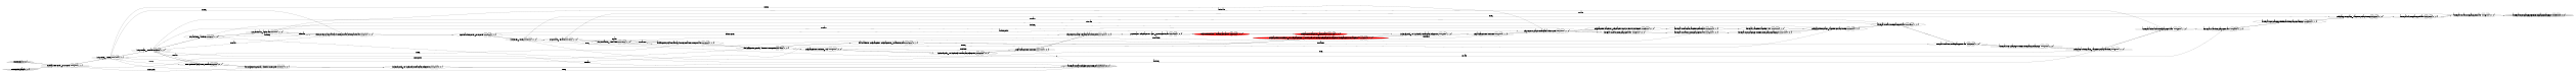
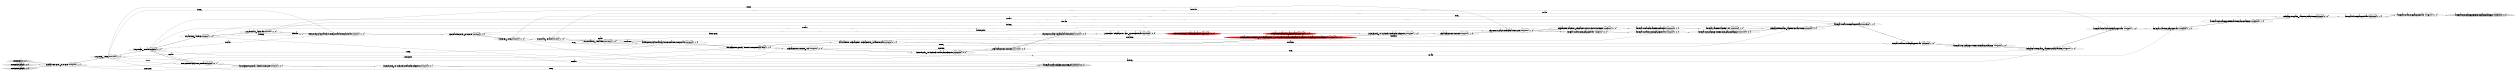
  digraph {
    rankdir=LR
    node [fillcolor=white shape=ellipse style=filled]
    edge [style=bold]
    n1 [label="assertEquals(3,changeEvent.changedKeys().size())@@@27@@@['0', '1', '0']"]
    n2 [label="ConfigChange someKeyChange = changeEvent.getChange(someKey)@@@28@@@['1', '1', '0']"]
    n3 [fillcolor=lightgray label="testGetProperty['0', '0', '1']" shape=diamond]
    n4 [label="Properties someProperties = new Properties()@@@3@@@['1', '1', '1']"]
    n5 [label="assertEquals(PropertyChangeType.DELETED,anotherKeyChange.getChangeType())@@@35@@@['1', '1', '0']"]
    n6 [label="ConfigChange newKeyChange = changeEvent.getChange(newKey)@@@36@@@['0', '1', '0']"]
    n7 [label="when(configRepository.getConfig()).thenReturn(someProperties)@@@7@@@['0', '0', '1']"]
    n8 [label="SimpleConfig config = new SimpleConfig(someNamespace,configRepository)@@@8@@@['0', '0', '1']"]
    n9 [label="assertEquals(someValueNew,someKeyChange.getNewValue())@@@30@@@['1', '1', '0']"]
    n10 [label="assertEquals(PropertyChangeType.MODIFIED,someKeyChange.getChangeType())@@@31@@@['1', '1', '0']"]
    n11 [fillcolor=red label="ConfigChangeListener someListener = new ConfigChangeListener(){@Override public void onChange(ConfigChangeEvent changeEvent){configChangeFuture.set(changeEvent)}}@@@16@@@['0', '1', '0']"]
    n12 [label="SimpleConfig config = new SimpleConfig(someNamespace,configRepository)@@@22@@@['1', '1', '0']"]
    n13 [label="config.addChangeListener(someListener)@@@23@@@['1', '1', '0']"]
    n14 [label="String newValue = \"newValue\"@@@11@@@['1', '1', '0']"]
    n15 [label="anotherProperties.putAll(ImmutableMap.of(someKey,someValueNew,newKey,newValue))@@@13@@@['1', '1', '0']"]
    n16 [label="String someValueNew = \"someValueNew\"@@@12@@@['1', '1', '0']"]
    n17 [label="assertEquals(newValue,newKeyChange.getNewValue())@@@38@@@['0', '1', '0']"]
    n18 [label="assertEquals(null,anotherKeyChange.getNewValue())@@@34@@@['1', '1', '0']"]
    n19 [label="String newKey = \"newKey\"@@@10@@@['1', '1', '0']"]
    n20 [label="ConfigChange anotherKeyChange = changeEvent.getChange(anotherKey)@@@32@@@['1', '1', '0']"]
    n21 [label="String anotherValue = \"anotherValue\"@@@7@@@['1', '1', '0']"]
    n22 [label="someProperties.putAll(ImmutableMap.of(someKey,someValue,anotherKey,anotherValue))@@@8@@@['1', '1', '0']"]
    n23 [label="assertEquals(someValue,someKeyChange.getOldValue())@@@29@@@['1', '1', '0']"]
    n24 [label="assertEquals(anotherValue,anotherKeyChange.getOldValue())@@@33@@@['1', '1', '0']"]
    n25 [label="config.onRepositoryChange(someNamespace,anotherProperties)@@@24@@@['1', '1', '0']"]
    n26 [label="ConfigChangeEvent changeEvent = configChangeFuture.get(500,TimeUnit.MILLISECONDS)@@@25@@@['0', '1', '0']"]
    n27 [label="assertEquals(someValue,someKeyChange.getOldValue())@@@25@@@['1', '0', '0']"]
    n28 [fillcolor=lightgray label="assertEquals(someValue,config.getProperty(someKey,null))@@@9@@@['0', '0', '1']"]
    n29 [label="String someKey = \"someKey\"@@@4@@@['1', '1', '1']"]
    n30 [label="when(configRepository.getConfig()).thenReturn(someProperties)@@@14@@@['1', '1', '0']"]
    n31 [label="String anotherKey = \"anotherKey\"@@@6@@@['1', '1', '0']"]
    n32 [label="ArgumentCaptor<ConfigChangeEvent> captor = ArgumentCaptor.forClass()@@@19@@@['1', '0', '0']"]
    n33 [fillcolor=red label="verify(someListener,times(1)).onChange(captor.capture())@@@20@@@['1', '0', '0']"]
    n34 [label="someProperties.setProperty(someKey,someValue)@@@6@@@['0', '0', '1']"]
    n35 [label="String someValue = \"someValue\"@@@5@@@['1', '1', '1']"]
    n36 [fillcolor=red label="ConfigChangeEvent changeEvent = captor.getValue()@@@21@@@['1', '0', '0']"]
    n37 [label="assertEquals(someValueNew,someKeyChange.getNewValue())@@@26@@@['1', '0', '0']"]
    n38 [label="assertEquals(PropertyChangeType.MODIFIED,someKeyChange.getChangeType())@@@27@@@['1', '0', '0']"]
+   n39 [fillcolor=lightgray label="testOnRepositoryChange['1', '0', '0']" shape=diamond]
    n40 [fillcolor=lightgray label="assertEquals(PropertyChangeType.ADDED,newKeyChange.getChangeType())@@@39@@@['0', '1', '0']"]
    n41 [label="assertEquals(someNamespace,changeEvent.getNamespace())@@@26@@@['0', '1', '0']"]
    n42 [label="config.addChangeListener(someListener)@@@17@@@['1', '0', '0']"]
    n43 [label="config.onRepositoryChange(someNamespace,anotherProperties)@@@18@@@['1', '0', '0']"]
    n44 [label="assertEquals(null,newKeyChange.getOldValue())@@@37@@@['0', '1', '0']"]
    n45 [label="ConfigChangeListener someListener = mock()@@@15@@@['1', '0', '0']"]
    n46 [label="SimpleConfig config = new SimpleConfig(someNamespace,configRepository)@@@16@@@['1', '0', '0']"]
    n47 [fillcolor=lightgray label="testOnRepositoryChange['0', '1', '0']" shape=diamond]
    n48 [label="Properties anotherProperties = new Properties()@@@9@@@['1', '1', '0']"]
    n49 [label="final SettableFuture<ConfigChangeEvent> configChangeFuture = SettableFuture.create()@@@15@@@['0', '1', '0']"]
    n1 -> n2
    n2 -> n23
    n3 -> n4
    n4 -> n7 [label=someProperties style=solid]
    n4 -> n29
    n4 -> n30 [label=someProperties style=solid]
    n5 -> n6
    n6 -> n44
    n7 -> n8
    n8 -> n28
    n9 -> n10
    n10 -> n20
    n11 -> n12
    n11 -> n13 [label=someListener style=solid]
    n12 -> n13
    n13 -> n25
    n14 -> n15 [label=newValue style=solid]
    n14 -> n16
    n14 -> n17 [label=newValue style=solid]
    n14 -> n18 [label=newValue style=solid]
    n15 -> n30
    n16 -> n9 [label=someValueNew style=solid]
    n16 -> n15
    n16 -> n15 [label=someValueNew style=solid]
    n16 -> n37 [label=someValueNew style=solid]
    n17 -> n40
    n18 -> n5
    n19 -> n6 [label=newKey style=solid]
    n19 -> n14
    n19 -> n15 [label=newKey style=solid]
    n19 -> n20 [label=newKey style=solid]
    n20 -> n24
    n21 -> n22
    n21 -> n22 [label=anotherValue style=solid]
    n21 -> n23 [label=anotherValue style=solid]
    n21 -> n24 [label=anotherValue style=solid]
    n22 -> n48
    n23 -> n9
    n24 -> n18
    n25 -> n26
    n25 -> n27
    n26 -> n41
    n27 -> n37
    n29 -> n2 [label=someKey style=solid]
    n29 -> n15 [label=someKey style=solid]
    n29 -> n22 [label=someKey style=solid]
    n29 -> n25 [label=someKey style=solid]
    n29 -> n28 [label=someKey style=solid]
    n29 -> n34 [label=someKey style=solid]
    n29 -> n35
    n30 -> n45
    n30 -> n49
    n31 -> n2 [label=anotherKey style=solid]
    n31 -> n20 [label=anotherKey style=solid]
    n31 -> n21
    n31 -> n22 [label=anotherKey style=solid]
    n32 -> n33
    n33 -> n36
    n34 -> n7
    n35 -> n22 [label=someValue style=solid]
    n35 -> n23 [label=someValue style=solid]
    n35 -> n27 [label=someValue style=solid]
    n35 -> n28 [label=someValue style=solid]
    n35 -> n31
    n35 -> n34 [label=someValue style=solid]
    n35 -> n34
    n36 -> n12
    n37 -> n38
    n38 -> n2
+   n39 -> n4
    n41 -> n1
    n42 -> n28 [label=0 style=dashed]
    n42 -> n43
    n43 -> n32
    n44 -> n17
    n45 -> n42 [label=someListener style=solid]
    n45 -> n46
    n46 -> n42
    n47 -> n4
    n48 -> n19
    n48 -> n25 [label=anotherProperties style=solid]
    n48 -> n43 [label=anotherProperties style=solid]
    n49 -> n11
  }
